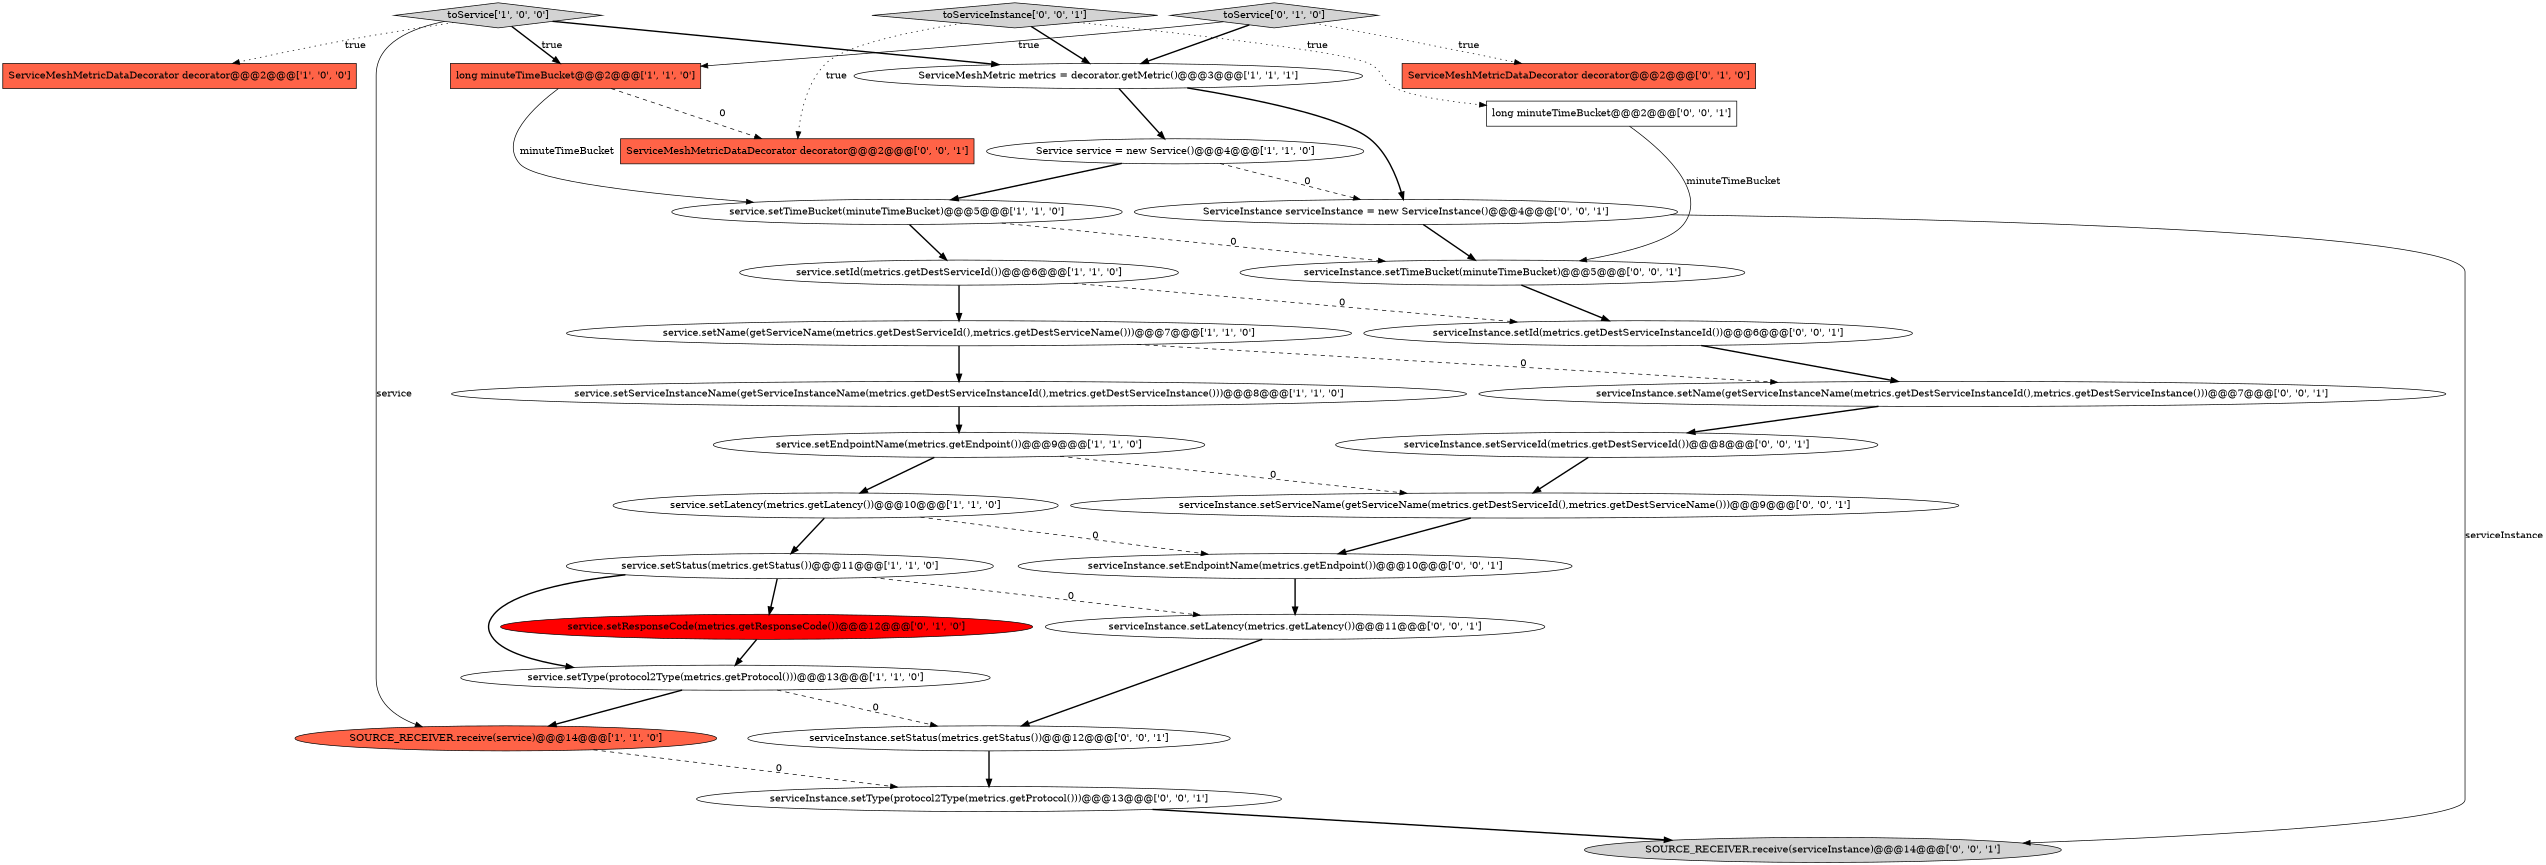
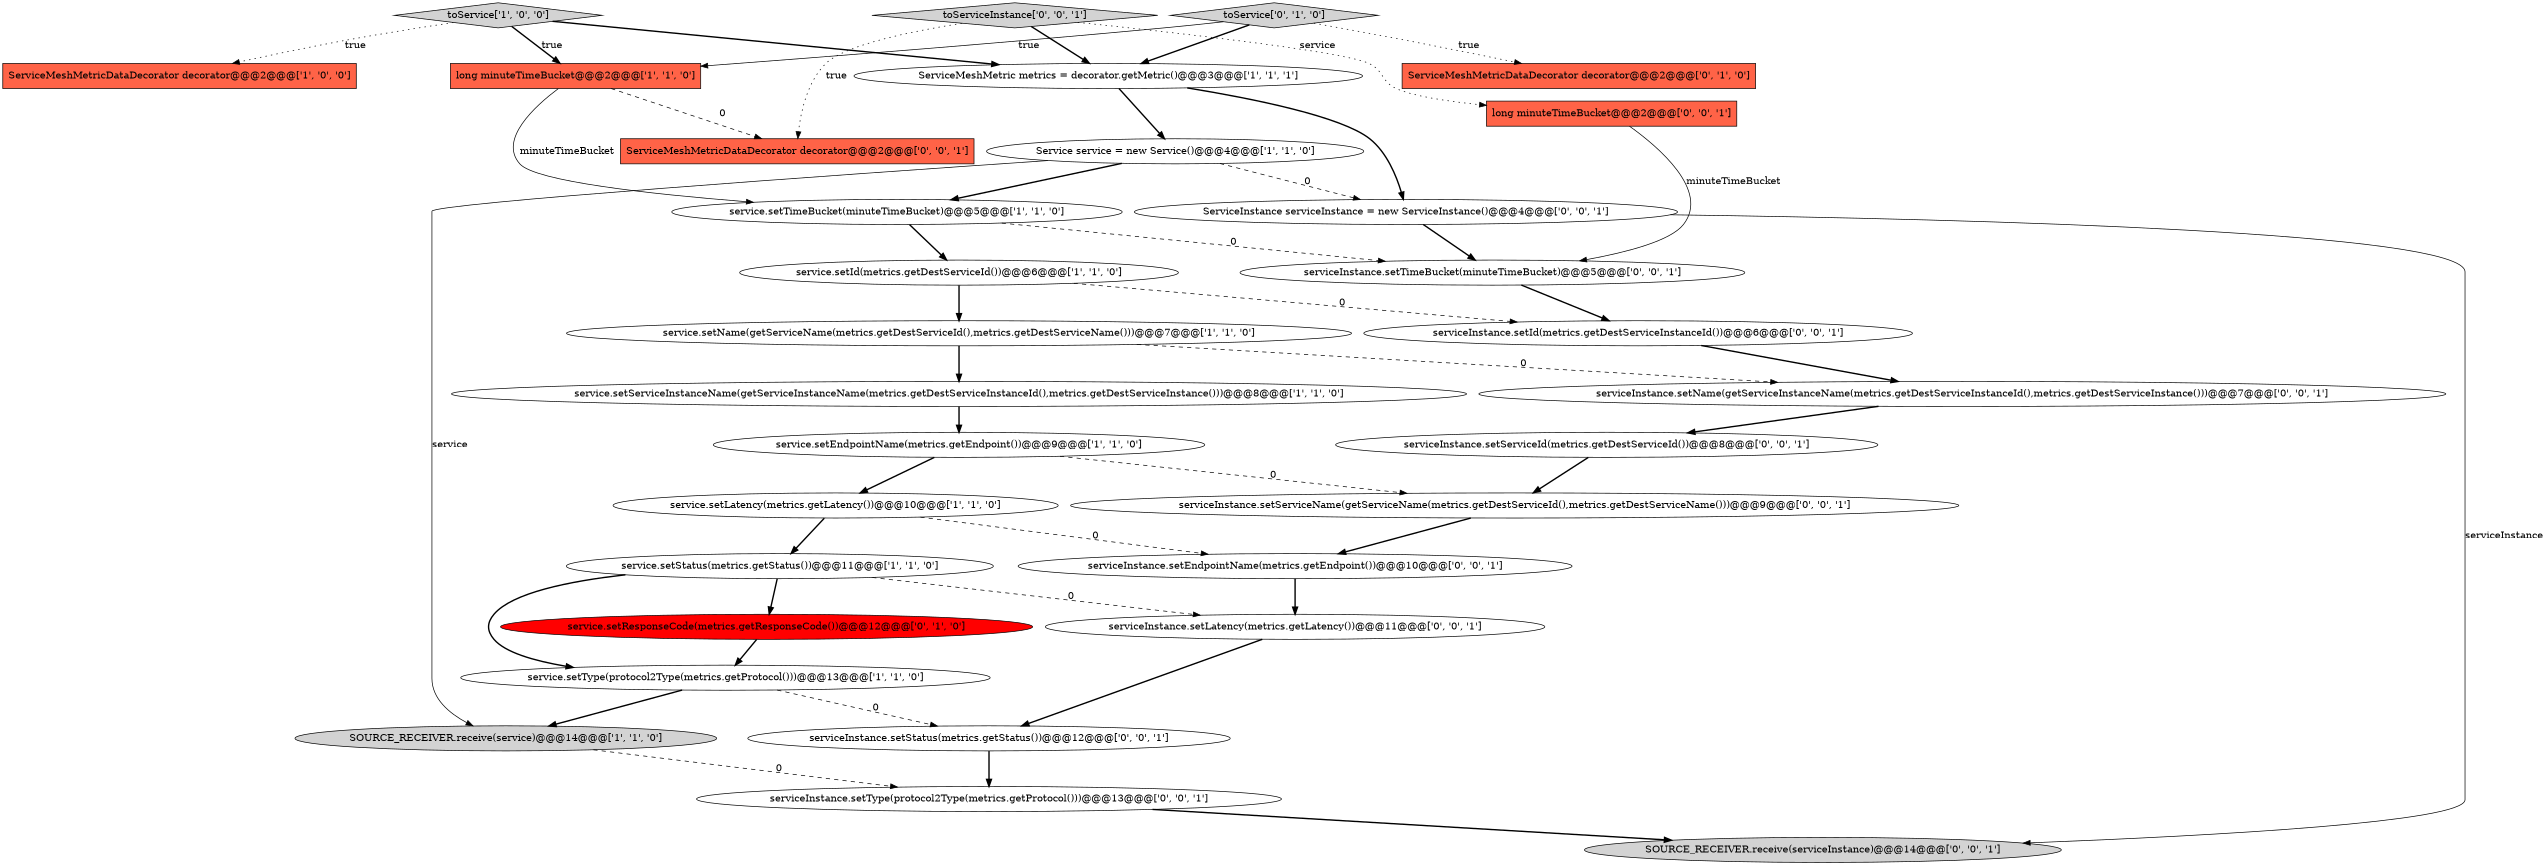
  digraph {
    node [fillcolor=white shape=ellipse style=filled]
    edge [style=bold]
    n1 [label="service.setTimeBucket(minuteTimeBucket)@@@5@@@['1', '1', '0']"]
    n2 [label="serviceInstance.setTimeBucket(minuteTimeBucket)@@@5@@@['0', '0', '1']"]
    n3 [label="service.setId(metrics.getDestServiceId())@@@6@@@['1', '1', '0']"]
    n4 [label="serviceInstance.setId(metrics.getDestServiceInstanceId())@@@6@@@['0', '0', '1']"]
    n5 [label="service.setName(getServiceName(metrics.getDestServiceId(),metrics.getDestServiceName()))@@@7@@@['1', '1', '0']"]
    n6 [label="serviceInstance.setEndpointName(metrics.getEndpoint())@@@10@@@['0', '0', '1']"]
    n7 [label="serviceInstance.setLatency(metrics.getLatency())@@@11@@@['0', '0', '1']"]
    n8 [label="serviceInstance.setStatus(metrics.getStatus())@@@12@@@['0', '0', '1']"]
    n9 [label="ServiceMeshMetric metrics = decorator.getMetric()@@@3@@@['1', '1', '1']"]
    n10 [label="ServiceInstance serviceInstance = new ServiceInstance()@@@4@@@['0', '0', '1']"]
    n11 [label="Service service = new Service()@@@4@@@['1', '1', '0']"]
    n12 [fillcolor=lightgray label="SOURCE_RECEIVER.receive(serviceInstance)@@@14@@@['0', '0', '1']"]
-   n13 [fillcolor=tomato label="SOURCE_RECEIVER.receive(service)@@@14@@@['1', '1', '0']"]
+   n13 [fillcolor=lightgray label="SOURCE_RECEIVER.receive(service)@@@14@@@['1', '1', '0']"]
    n14 [label="serviceInstance.setName(getServiceInstanceName(metrics.getDestServiceInstanceId(),metrics.getDestServiceInstance()))@@@7@@@['0', '0', '1']"]
    n15 [label="serviceInstance.setServiceId(metrics.getDestServiceId())@@@8@@@['0', '0', '1']"]
    n16 [label="service.setLatency(metrics.getLatency())@@@10@@@['1', '1', '0']"]
    n17 [label="service.setStatus(metrics.getStatus())@@@11@@@['1', '1', '0']"]
    n18 [fillcolor=red label="service.setResponseCode(metrics.getResponseCode())@@@12@@@['0', '1', '0']"]
    n19 [label="service.setType(protocol2Type(metrics.getProtocol()))@@@13@@@['1', '1', '0']"]
    n20 [label="serviceInstance.setServiceName(getServiceName(metrics.getDestServiceId(),metrics.getDestServiceName()))@@@9@@@['0', '0', '1']"]
-   n21 [label="long minuteTimeBucket@@@2@@@['0', '0', '1']" shape=box]
+   n21 [fillcolor=tomato label="long minuteTimeBucket@@@2@@@['0', '0', '1']" shape=box]
    n22 [label="serviceInstance.setType(protocol2Type(metrics.getProtocol()))@@@13@@@['0', '0', '1']"]
    n23 [label="service.setEndpointName(metrics.getEndpoint())@@@9@@@['1', '1', '0']"]
    n24 [fillcolor=lightgray label="toService['0', '1', '0']" shape=diamond]
    n25 [fillcolor=tomato label="long minuteTimeBucket@@@2@@@['1', '1', '0']" shape=box]
    n26 [fillcolor=tomato label="ServiceMeshMetricDataDecorator decorator@@@2@@@['0', '1', '0']" shape=box]
    n27 [fillcolor=tomato label="ServiceMeshMetricDataDecorator decorator@@@2@@@['0', '0', '1']" shape=box]
    n28 [fillcolor=lightgray label="toServiceInstance['0', '0', '1']" shape=diamond]
    n29 [fillcolor=tomato label="ServiceMeshMetricDataDecorator decorator@@@2@@@['1', '0', '0']" shape=box]
    n30 [label="service.setServiceInstanceName(getServiceInstanceName(metrics.getDestServiceInstanceId(),metrics.getDestServiceInstance()))@@@8@@@['1', '1', '0']"]
    n31 [fillcolor=lightgray label="toService['1', '0', '0']" shape=diamond]
    n1 -> n2 [label=0 style=dashed]
    n1 -> n3
    n2 -> n4
    n3 -> n4 [label=0 style=dashed]
    n3 -> n5
    n4 -> n14
    n5 -> n14 [label=0 style=dashed]
    n5 -> n30
    n6 -> n7
    n7 -> n8
    n8 -> n22
    n9 -> n10
    n9 -> n11
    n10 -> n2
    n10 -> n12 [label=serviceInstance style=solid]
    n11 -> n1
    n11 -> n10 [label=0 style=dashed]
-   n31 -> n13 [label=service style=solid]
+   n11 -> n13 [label=service style=solid]
    n13 -> n22 [label=0 style=dashed]
    n14 -> n15
    n15 -> n20
    n16 -> n6 [label=0 style=dashed]
    n16 -> n17
    n17 -> n7 [label=0 style=dashed]
    n17 -> n18
    n17 -> n19
    n18 -> n19
    n19 -> n8 [label=0 style=dashed]
    n19 -> n13
    n20 -> n6
    n21 -> n2 [label=minuteTimeBucket style=solid]
    n22 -> n12
    n23 -> n16
    n23 -> n20 [label=0 style=dashed]
    n24 -> n9
    n24 -> n25 [label=true style=solid]
    n24 -> n26 [label=true style=dotted]
    n25 -> n1 [label=minuteTimeBucket style=solid]
    n25 -> n27 [label=0 style=dashed]
    n28 -> n9
-   n28 -> n21 [label=true style=dotted]
+   n28 -> n21 [label=service style=dotted]
    n28 -> n27 [label=true style=dotted]
    n30 -> n23
    n31 -> n9
    n31 -> n25 [label=true]
    n31 -> n29 [label=true style=dotted]
  }
